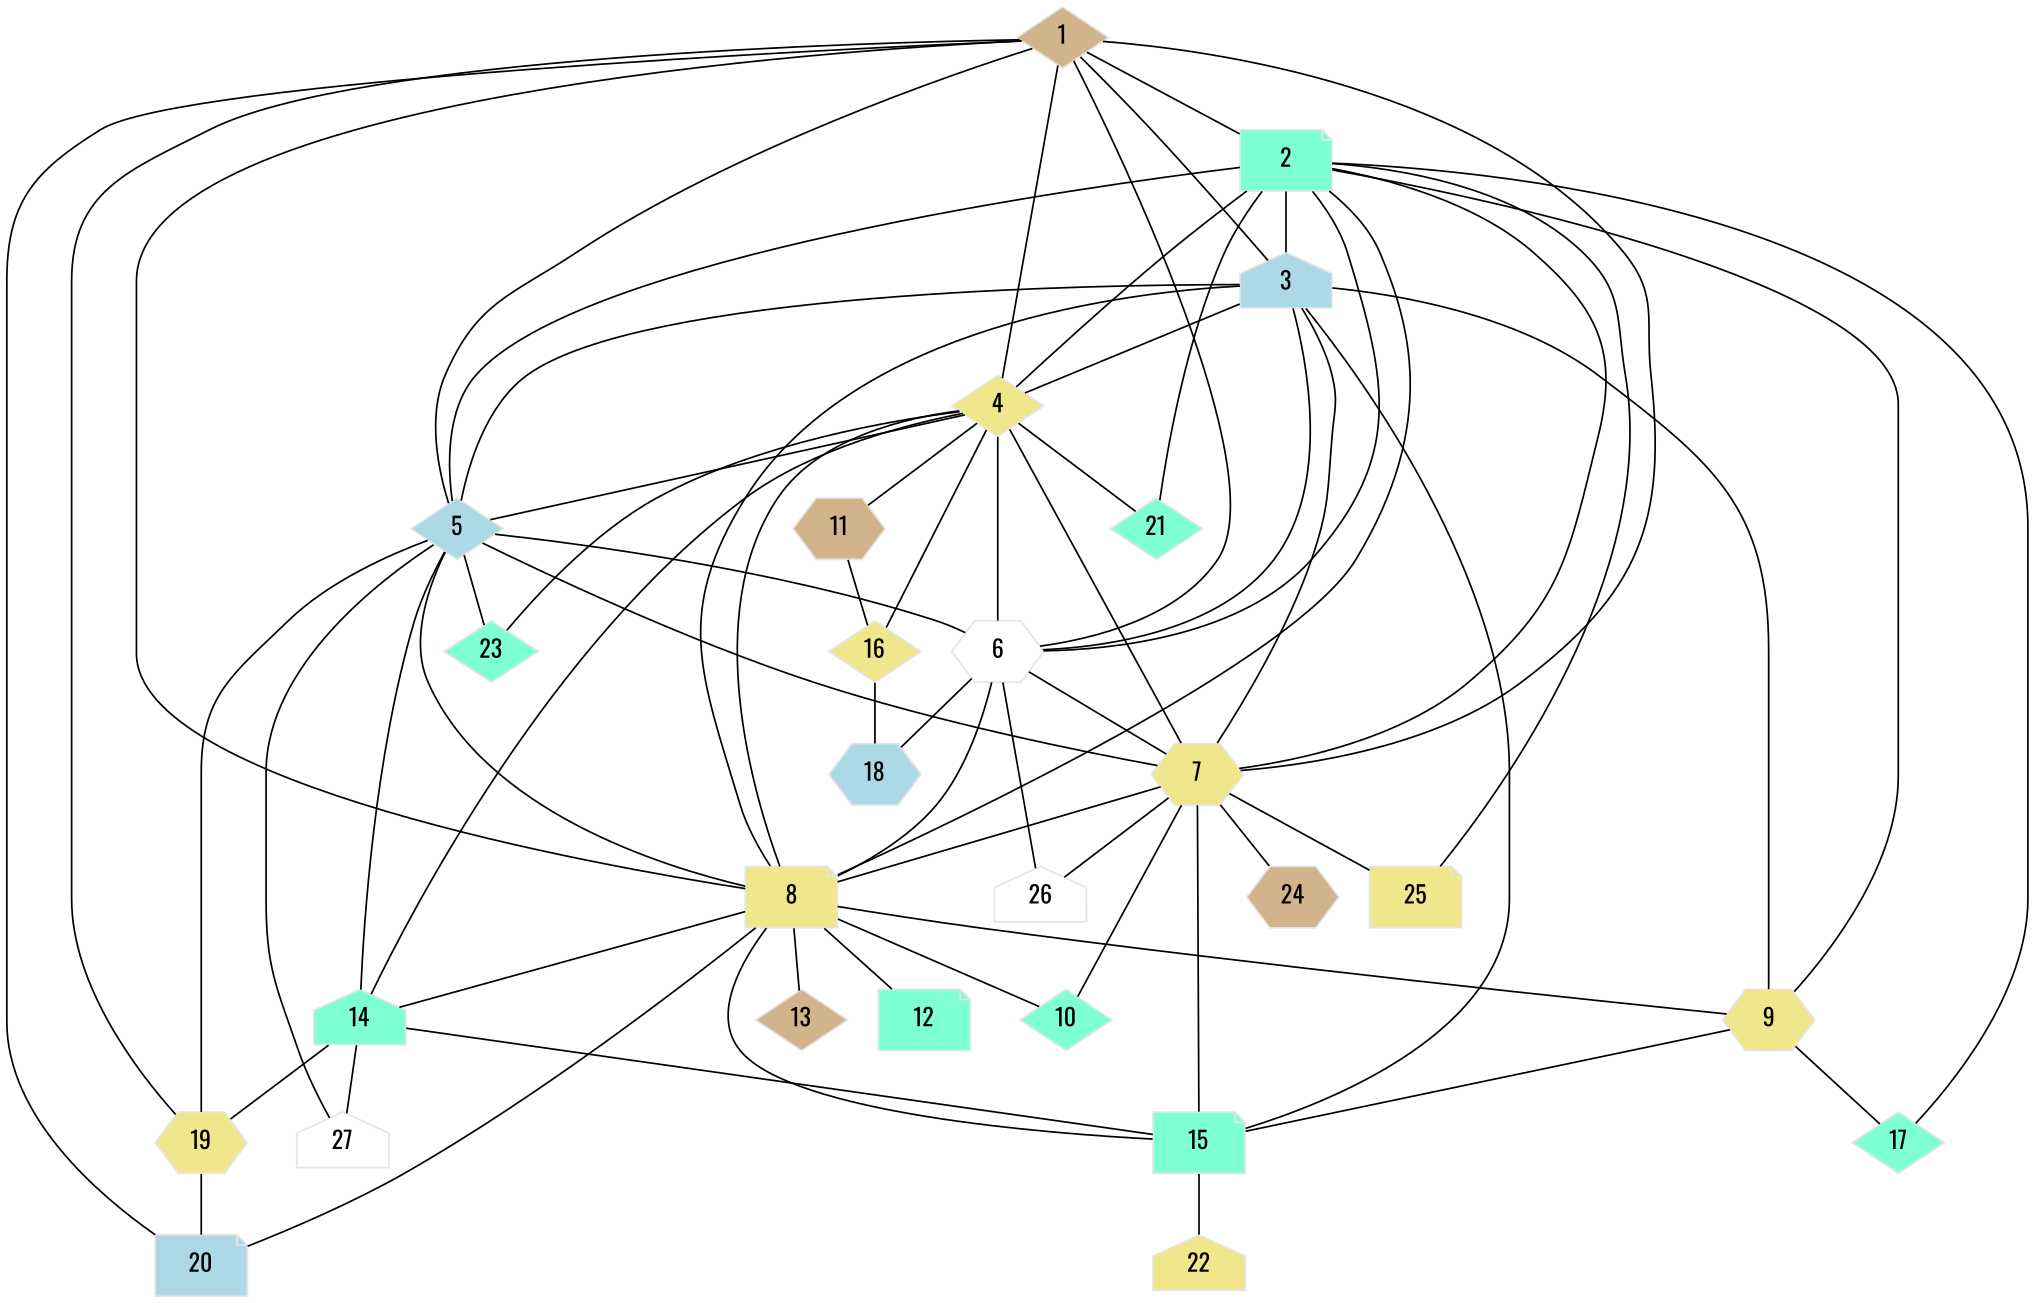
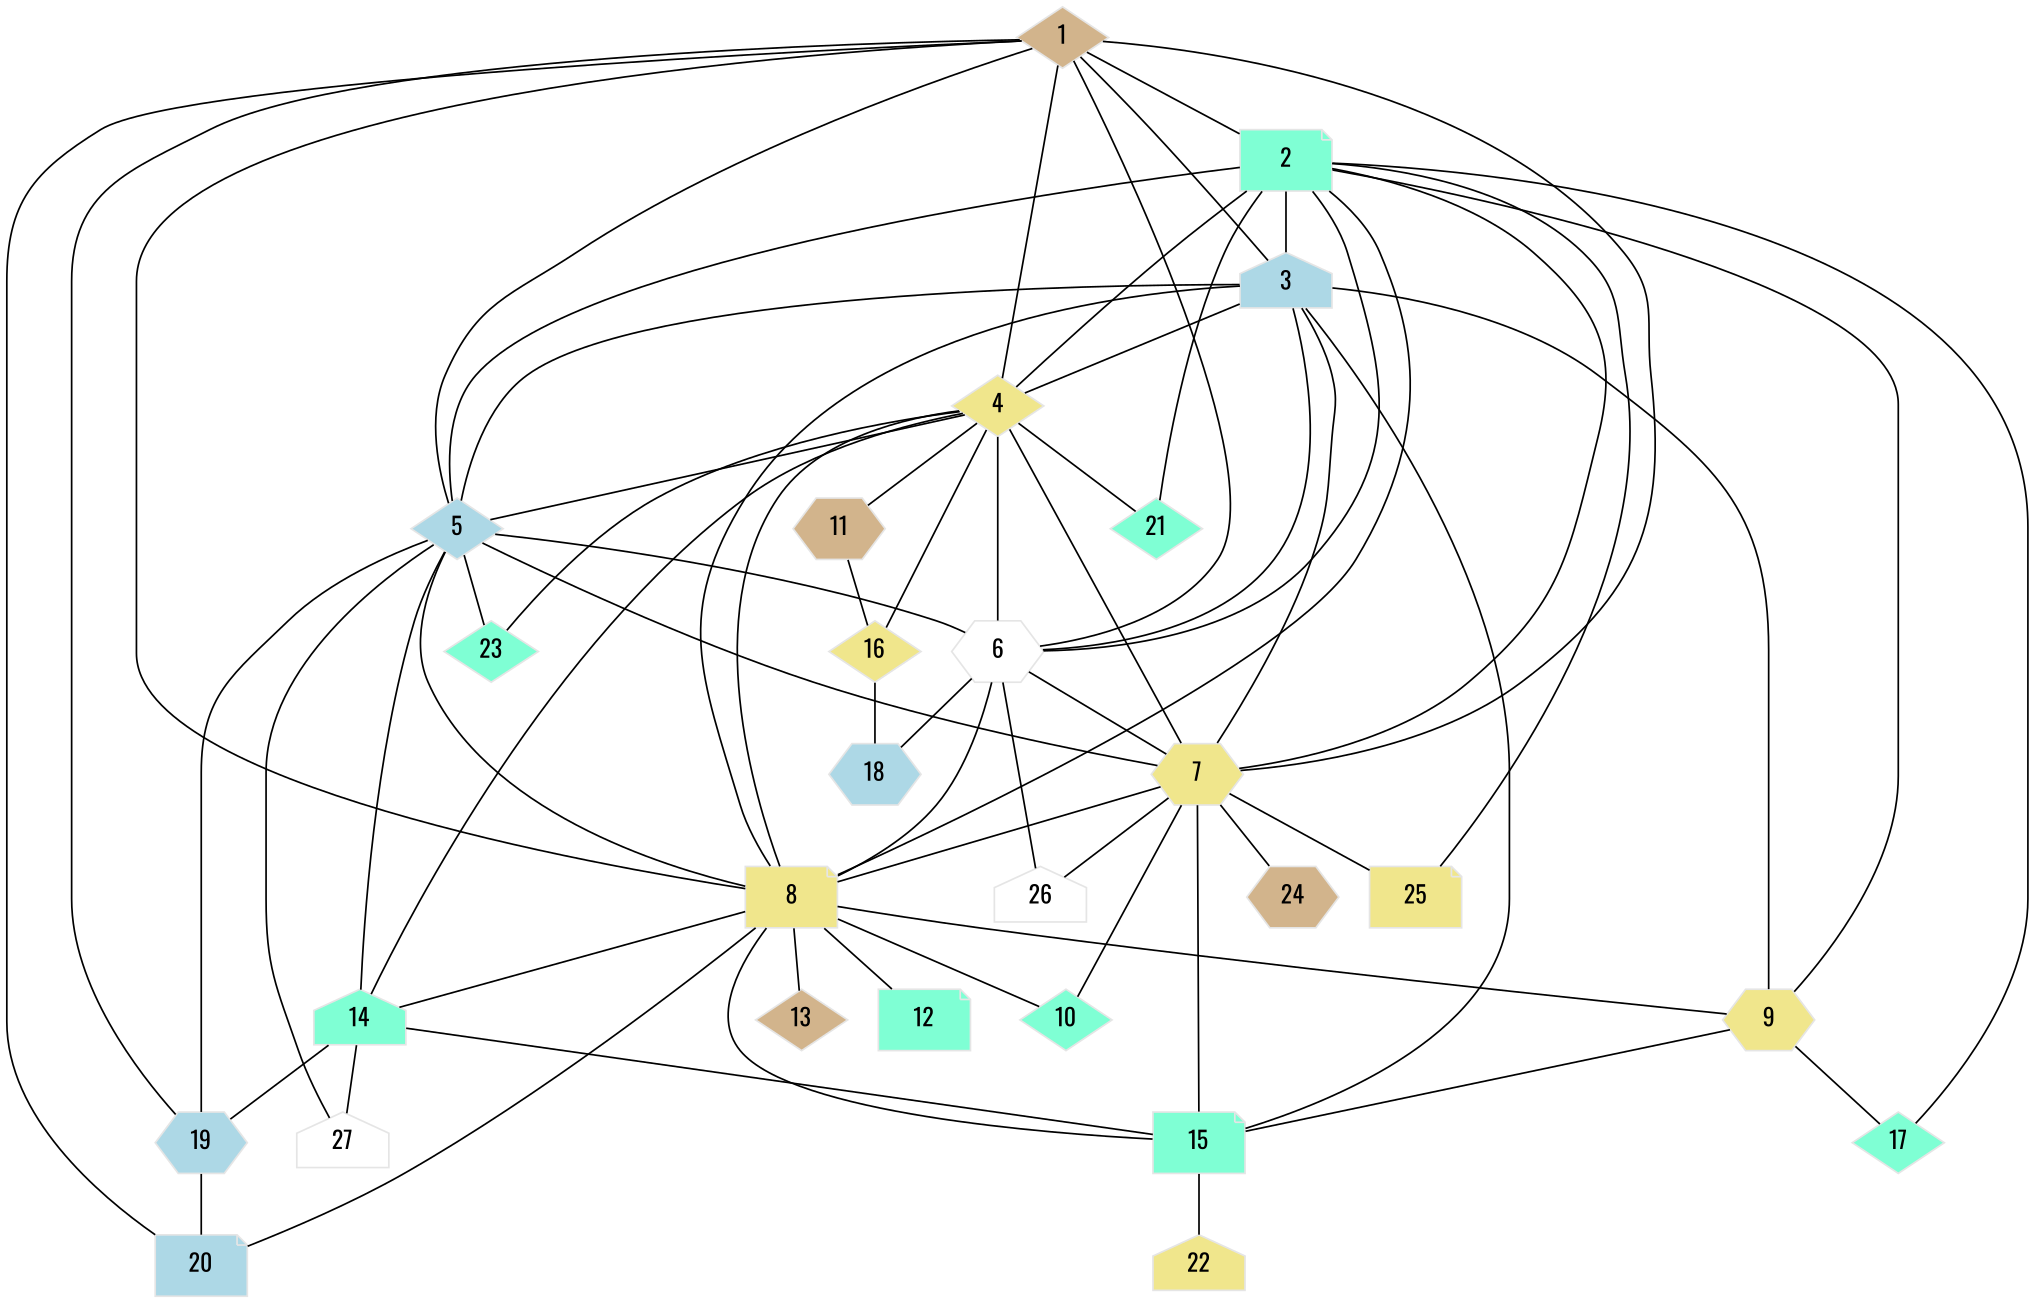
  graph {
    fontname=Oswald
    node [color=gray90 fillcolor=aquamarine fontname=Oswald shape=diamond style=filled]
    edge [fontname=Oswald weight=1.0]
    1 [fillcolor=tan]
    2 [shape=note]
    3 [fillcolor=lightblue shape=house]
    4 [fillcolor=khaki]
    5 [fillcolor=lightblue]
    6 [fillcolor=white shape=hexagon]
    7 [fillcolor=khaki shape=hexagon]
    8 [fillcolor=khaki shape=note]
-   19 [fillcolor=khaki shape=hexagon]
+   19 [fillcolor=lightblue shape=hexagon]
    20 [fillcolor=lightblue shape=note]
    9 [fillcolor=khaki shape=hexagon]
    17
    21
    25 [fillcolor=khaki shape=note]
    15 [shape=note]
    11 [fillcolor=tan shape=hexagon]
    14 [shape=house]
    16 [fillcolor=khaki]
    23
    27 [fillcolor=white shape=house]
    18 [fillcolor=lightblue shape=hexagon]
    26 [fillcolor=white shape=house]
    10
    24 [fillcolor=tan shape=hexagon]
    12 [shape=note]
    13 [fillcolor=tan]
    22 [fillcolor=khaki shape=house]
    1 -- 2
    1 -- 3 [weight=3.0]
    1 -- 4 [weight=2.0]
    1 -- 5
    1 -- 6
    1 -- 7
    1 -- 8
    1 -- 19
    1 -- 20
    2 -- 3 [weight=6.0]
    2 -- 4 [weight=2.0]
    2 -- 5
    2 -- 6 [weight=2.0]
    2 -- 7
    2 -- 8
    2 -- 9
    2 -- 17
    2 -- 21
    2 -- 25
    3 -- 4 [weight=4.0]
    3 -- 5 [weight=3.0]
    3 -- 6 [weight=3.0]
    3 -- 7 [weight=2.0]
    3 -- 8 [weight=2.0]
    3 -- 9 [weight=5.0]
    3 -- 15
    4 -- 5 [weight=2.0]
    4 -- 6 [weight=2.0]
    4 -- 7 [weight=2.0]
    4 -- 8 [weight=3.0]
    4 -- 21
    4 -- 11 [weight=2.0]
    4 -- 14
    4 -- 16
    4 -- 23
    5 -- 6 [weight=2.0]
    5 -- 7
    5 -- 8
    5 -- 19
    5 -- 14 [weight=2.0]
    5 -- 23 [weight=2.0]
    5 -- 27
    6 -- 7
    6 -- 8 [weight=2.0]
    6 -- 18
    6 -- 26
    7 -- 8 [weight=2.0]
    7 -- 25
    7 -- 15
    7 -- 26
    7 -- 10
    7 -- 24
    8 -- 20
    8 -- 9 [weight=2.0]
    8 -- 15
    8 -- 14
    8 -- 10
    8 -- 12
    8 -- 13
    19 -- 20
    9 -- 17
    9 -- 15
    15 -- 22
    11 -- 16
    14 -- 19
    14 -- 15
    14 -- 27
    16 -- 18
  }
